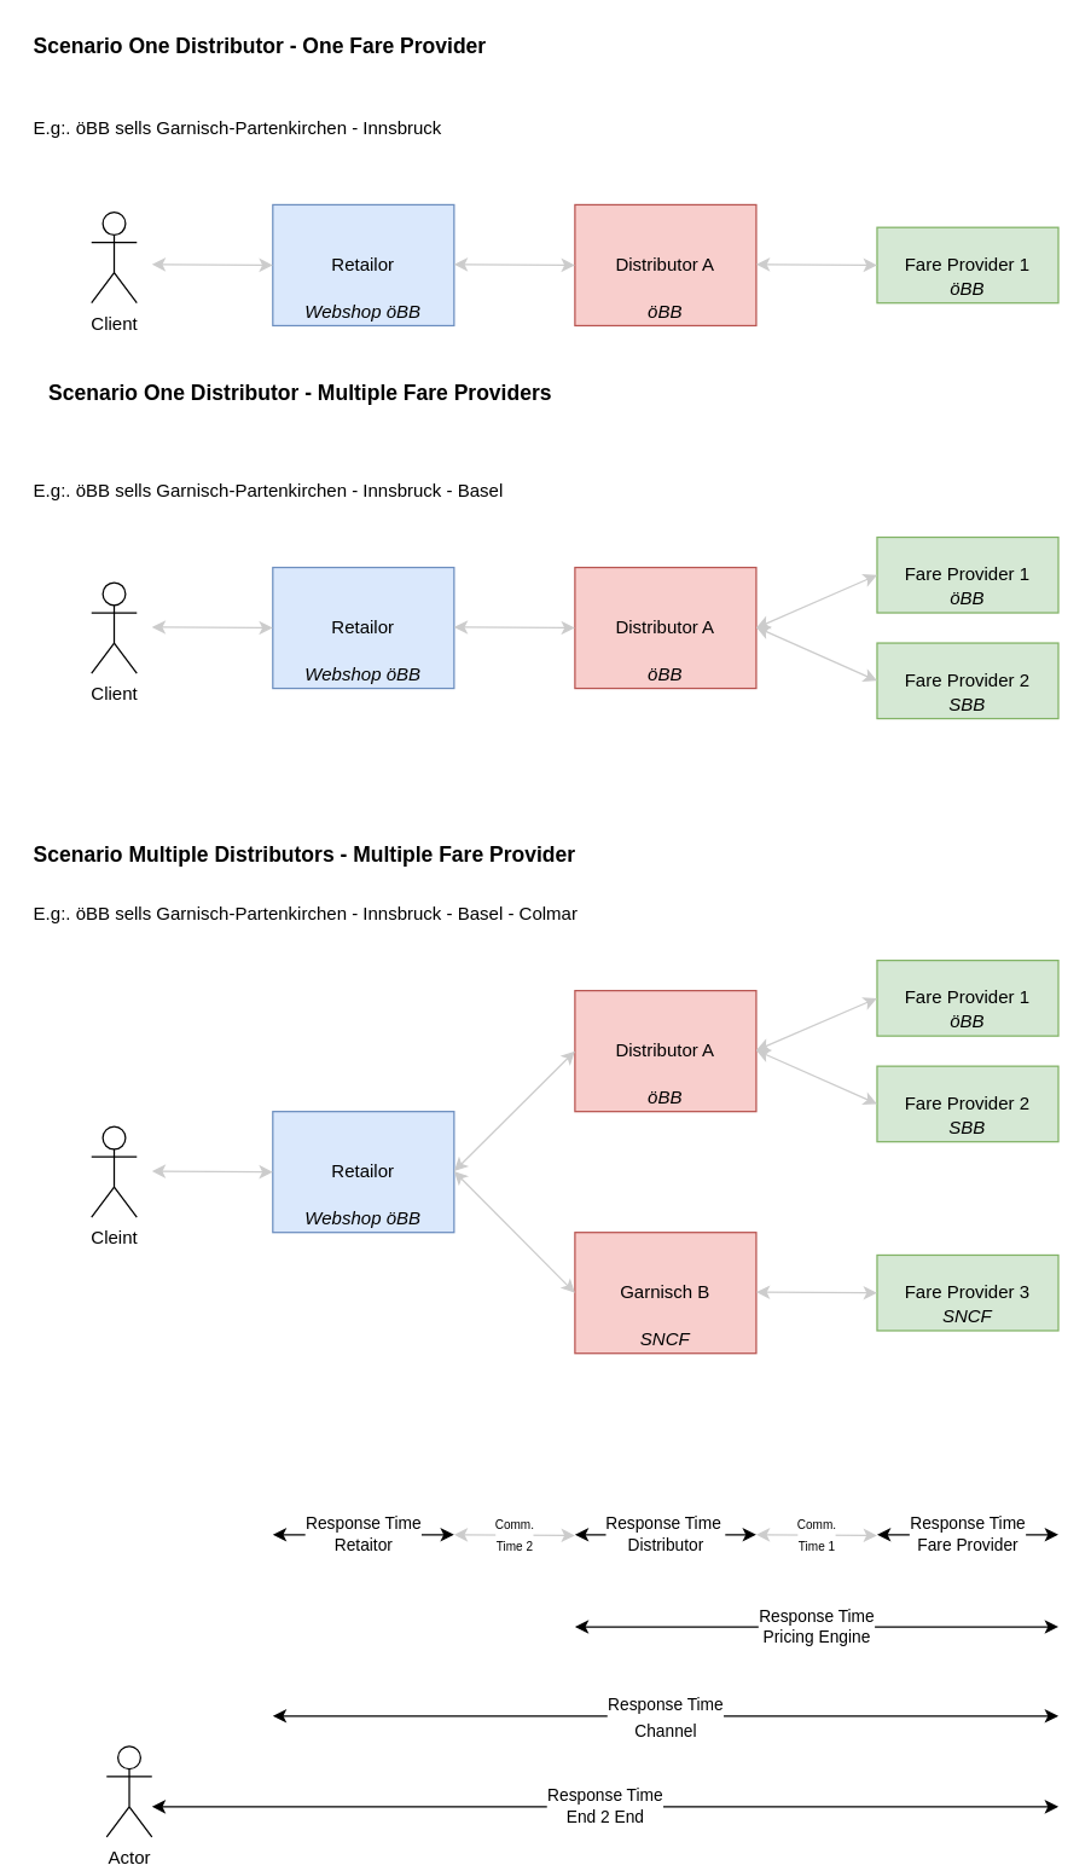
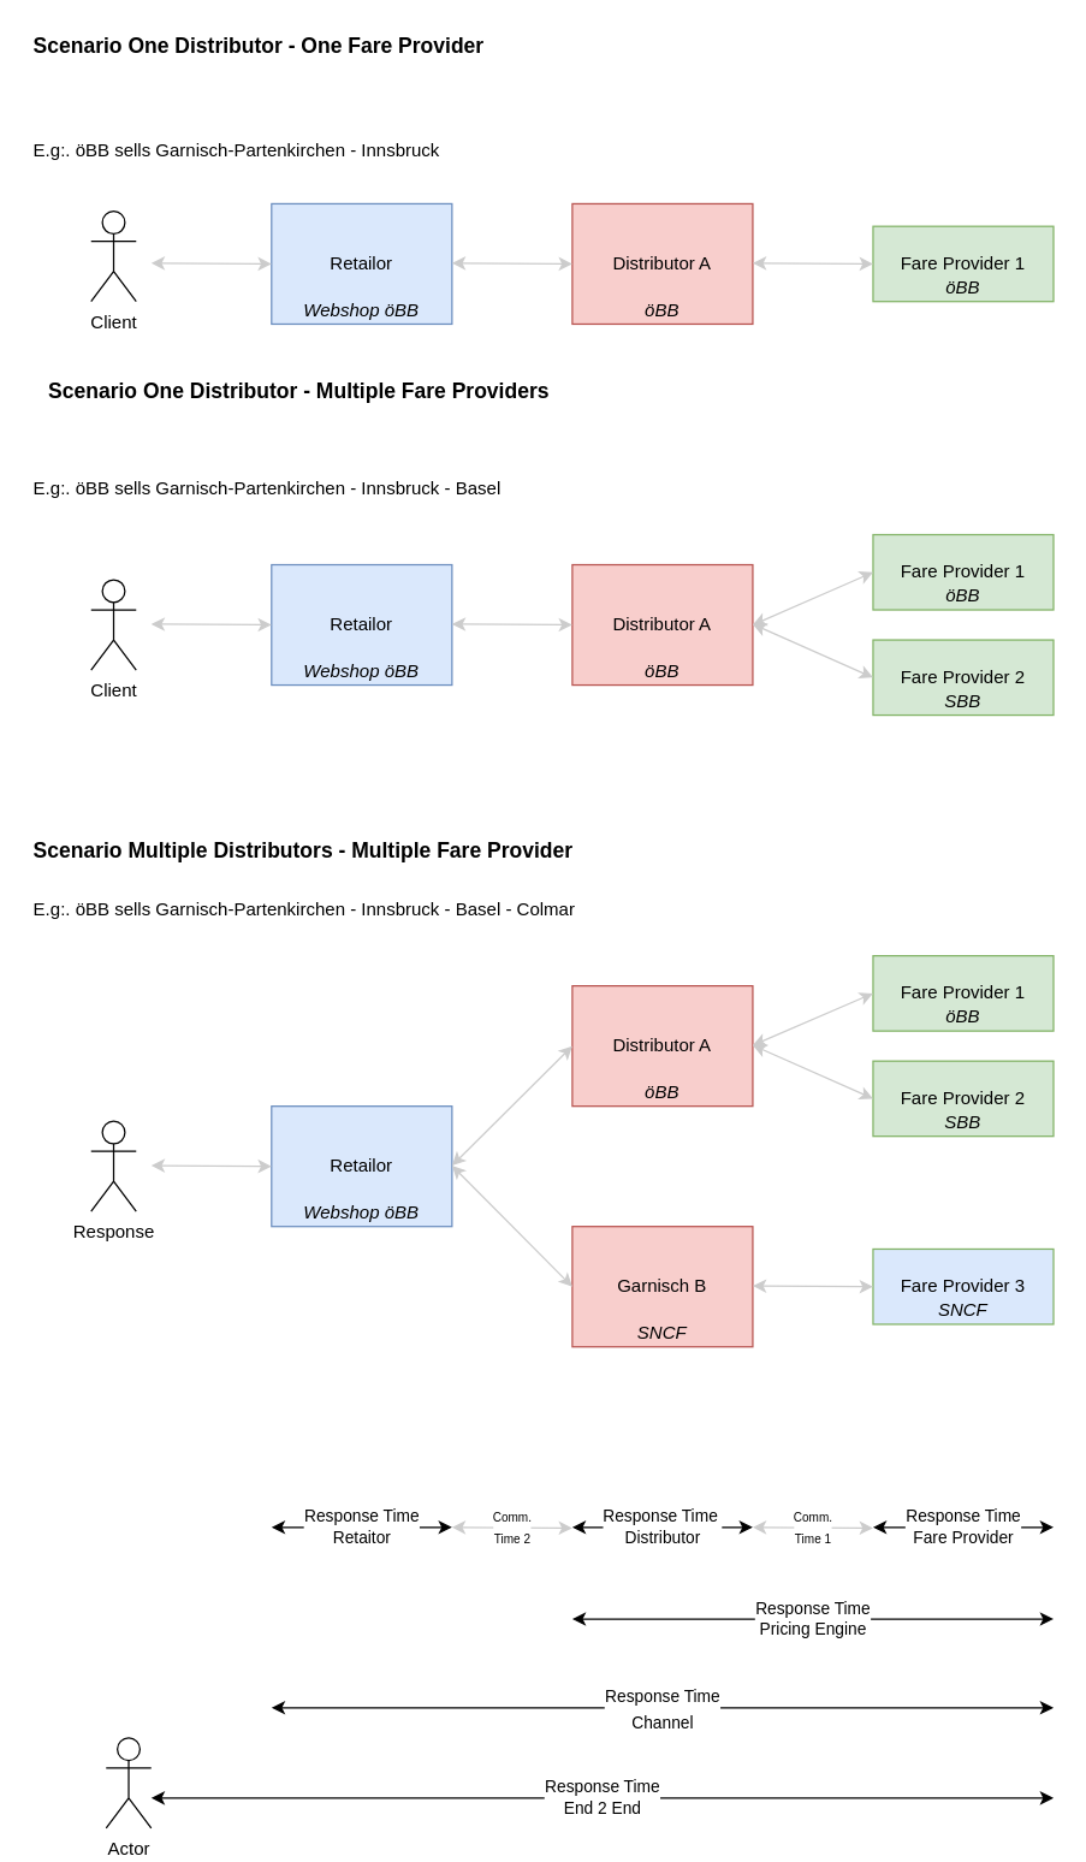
  <mxCell id="0" />
  <mxCell id="1" parent="0" />
  <mxCell id="2" value="Client" style="shape=umlActor;verticalLabelPosition=bottom;verticalAlign=top;html=1;outlineConnect=0;" parent="1" vertex="1"><mxGeometry x="60" y="140" width="30" height="60" as="geometry" /></mxCell>
  <mxCell id="3" value="Retailor" style="rounded=0;whiteSpace=wrap;html=1;fillColor=#dae8fc;strokeColor=#6c8ebf;" parent="1" vertex="1"><mxGeometry x="180" y="135" width="120" height="80" as="geometry" /></mxCell>
  <mxCell id="4" value="Distributor A" style="rounded=0;whiteSpace=wrap;html=1;fillColor=#f8cecc;strokeColor=#b85450;" parent="1" vertex="1"><mxGeometry x="380" y="135" width="120" height="80" as="geometry" /></mxCell>
  <mxCell id="5" value="&lt;font&gt;Fare Provider 1&lt;/font&gt;" style="rounded=0;whiteSpace=wrap;html=1;fillColor=#d5e8d4;strokeColor=#82b366;" parent="1" vertex="1"><mxGeometry x="580" y="150" width="120" height="50" as="geometry" /></mxCell>
  <mxCell id="6" value="Client" style="shape=umlActor;verticalLabelPosition=bottom;verticalAlign=top;html=1;outlineConnect=0;" parent="1" vertex="1"><mxGeometry x="60" y="385" width="30" height="60" as="geometry" /></mxCell>
  <mxCell id="7" value="Retailor" style="rounded=0;whiteSpace=wrap;html=1;fillColor=#dae8fc;strokeColor=#6c8ebf;" parent="1" vertex="1"><mxGeometry x="180" y="375" width="120" height="80" as="geometry" /></mxCell>
  <mxCell id="8" value="Distributor A" style="rounded=0;whiteSpace=wrap;html=1;fillColor=#f8cecc;strokeColor=#b85450;" parent="1" vertex="1"><mxGeometry x="380" y="375" width="120" height="80" as="geometry" /></mxCell>
  <mxCell id="9" value="Fare Provider 2" style="rounded=0;whiteSpace=wrap;html=1;strokeColor=#82b366;fillColor=#d5e8d4;" parent="1" vertex="1"><mxGeometry x="580" y="425" width="120" height="50" as="geometry" /></mxCell>
- <mxCell id="10" value="Cleint" style="shape=umlActor;verticalLabelPosition=bottom;verticalAlign=top;html=1;outlineConnect=0;" parent="1" vertex="1"><mxGeometry x="60" y="745" width="30" height="60" as="geometry" /></mxCell>
+ <mxCell id="10" value="Response" style="shape=umlActor;verticalLabelPosition=bottom;verticalAlign=top;html=1;outlineConnect=0;" parent="1" vertex="1"><mxGeometry x="60" y="745" width="30" height="60" as="geometry" /></mxCell>
  <mxCell id="11" value="Retailor" style="rounded=0;whiteSpace=wrap;html=1;fillColor=#dae8fc;strokeColor=#6c8ebf;" parent="1" vertex="1"><mxGeometry x="180" y="735" width="120" height="80" as="geometry" /></mxCell>
  <mxCell id="12" value="Distributor A" style="rounded=0;whiteSpace=wrap;html=1;strokeColor=#b85450;fillColor=#f8cecc;" parent="1" vertex="1"><mxGeometry x="380" y="655" width="120" height="80" as="geometry" /></mxCell>
  <mxCell id="13" value="&lt;font&gt;Fare Provider 1&lt;/font&gt;" style="rounded=0;whiteSpace=wrap;html=1;strokeColor=#82b366;fillColor=#d5e8d4;" parent="1" vertex="1"><mxGeometry x="580" y="635" width="120" height="50" as="geometry" /></mxCell>
  <mxCell id="14" value="Fare Provider 2" style="rounded=0;whiteSpace=wrap;html=1;strokeColor=#82b366;fillColor=#d5e8d4;" parent="1" vertex="1"><mxGeometry x="580" y="705" width="120" height="50" as="geometry" /></mxCell>
  <mxCell id="15" value="Garnisch B" style="rounded=0;whiteSpace=wrap;html=1;strokeColor=#b85450;fillColor=#f8cecc;" parent="1" vertex="1"><mxGeometry x="380" y="815" width="120" height="80" as="geometry" /></mxCell>
- <mxCell id="16" value="Fare Provider 3" style="rounded=0;whiteSpace=wrap;html=1;strokeColor=#82b366;fillColor=#d5e8d4;" parent="1" vertex="1"><mxGeometry x="580" y="830" width="120" height="50" as="geometry" /></mxCell>
+ <mxCell id="16" value="Fare Provider 3" style="rounded=0;whiteSpace=wrap;html=1;strokeColor=#82b366;fillColor=#dae8fc;" parent="1" vertex="1"><mxGeometry x="580" y="830" width="120" height="50" as="geometry" /></mxCell>
  <mxCell id="17" value="&lt;font&gt;Fare Provider 1&lt;/font&gt;" style="rounded=0;whiteSpace=wrap;html=1;fillColor=#d5e8d4;strokeColor=#82b366;" parent="1" vertex="1"><mxGeometry x="580" y="355" width="120" height="50" as="geometry" /></mxCell>
  <mxCell id="18" value="&lt;font color=&quot;#000000&quot;&gt;Response Time&lt;br&gt;Fare Provider&lt;br&gt;&lt;/font&gt;" style="endArrow=classic;startArrow=classic;html=1;fontColor=#007FFF;" parent="1" edge="1"><mxGeometry width="50" height="50" relative="1" as="geometry"><mxPoint x="580" y="1015" as="sourcePoint" /><mxPoint x="700" y="1015" as="targetPoint" /></mxGeometry></mxCell>
  <mxCell id="19" value="Response Time&amp;nbsp;&lt;br&gt;Distributor" style="endArrow=classic;startArrow=classic;html=1;" parent="1" edge="1"><mxGeometry width="50" height="50" relative="1" as="geometry"><mxPoint x="380" y="1015" as="sourcePoint" /><mxPoint x="500" y="1015" as="targetPoint" /></mxGeometry></mxCell>
  <mxCell id="20" value="Response Time&lt;br&gt;Retaitor" style="endArrow=classic;startArrow=classic;html=1;" parent="1" edge="1"><mxGeometry width="50" height="50" relative="1" as="geometry"><mxPoint x="180" y="1015" as="sourcePoint" /><mxPoint x="300" y="1015" as="targetPoint" /></mxGeometry></mxCell>
  <mxCell id="21" value="Response Time&lt;br&gt;Pricing Engine" style="endArrow=classic;startArrow=classic;html=1;" parent="1" edge="1"><mxGeometry width="50" height="50" relative="1" as="geometry"><mxPoint x="380" y="1076" as="sourcePoint" /><mxPoint x="700" y="1076" as="targetPoint" /></mxGeometry></mxCell>
  <mxCell id="22" value="&lt;font color=&quot;#000000&quot;&gt;Response Time &lt;br&gt;End 2 End&lt;/font&gt;" style="endArrow=classic;startArrow=classic;html=1;fontColor=#007FFF;" parent="1" edge="1"><mxGeometry width="50" height="50" relative="1" as="geometry"><mxPoint x="100" y="1195" as="sourcePoint" /><mxPoint x="700" y="1195" as="targetPoint" /></mxGeometry></mxCell>
  <mxCell id="23" value="Scenario One Distributor - One Fare Provider" style="text;html=1;strokeColor=none;fillColor=none;align=left;verticalAlign=middle;whiteSpace=wrap;rounded=0;fontColor=#000000;fontStyle=1;fontSize=14;" parent="1" vertex="1"><mxGeometry x="20" y="20" width="360" height="20" as="geometry" /></mxCell>
  <mxCell id="24" value="Scenario One Distributor - Multiple Fare Providers" style="text;html=1;strokeColor=none;fillColor=none;align=left;verticalAlign=middle;whiteSpace=wrap;rounded=0;fontColor=#000000;fontStyle=1;fontSize=14;" parent="1" vertex="1"><mxGeometry x="30" y="250" width="360" height="20" as="geometry" /></mxCell>
  <mxCell id="25" value="Scenario Multiple Distributors - Multiple Fare Provider" style="text;html=1;strokeColor=none;fillColor=none;align=left;verticalAlign=middle;whiteSpace=wrap;rounded=0;fontColor=#000000;fontStyle=1;fontSize=14;" parent="1" vertex="1"><mxGeometry x="20" y="555" width="400" height="20" as="geometry" /></mxCell>
- <mxCell id="26" value="E.g:. öBB sells Garnisch-Partenkirchen - Innsbruck" style="text;html=1;strokeColor=none;fillColor=none;align=left;verticalAlign=middle;whiteSpace=wrap;rounded=0;fontColor=#000000;" parent="1" vertex="1"><mxGeometry x="20" y="75" width="320" height="20" as="geometry" /></mxCell>
+ <mxCell id="26" value="E.g:. öBB sells Garnisch-Partenkirchen - Innsbruck" style="text;html=1;strokeColor=none;fillColor=none;align=left;verticalAlign=middle;whiteSpace=wrap;rounded=0;fontColor=#000000;" parent="1" vertex="1"><mxGeometry x="20" y="90" width="320" height="20" as="geometry" /></mxCell>
  <mxCell id="27" value="E.g:. öBB sells Garnisch-Partenkirchen - Innsbruck - Basel" style="text;html=1;strokeColor=none;fillColor=none;align=left;verticalAlign=middle;whiteSpace=wrap;rounded=0;fontColor=#000000;" parent="1" vertex="1"><mxGeometry x="20" y="315" width="320" height="20" as="geometry" /></mxCell>
  <mxCell id="28" value="E.g:. öBB sells Garnisch-Partenkirchen - Innsbruck - Basel - Colmar" style="text;html=1;strokeColor=none;fillColor=none;align=left;verticalAlign=middle;whiteSpace=wrap;rounded=0;fontColor=#000000;" parent="1" vertex="1"><mxGeometry x="20" y="595" width="370" height="20" as="geometry" /></mxCell>
  <mxCell id="29" value="&lt;font style=&quot;font-size: 12px&quot;&gt;Webshop öBB&lt;/font&gt;" style="text;html=1;strokeColor=none;fillColor=none;align=center;verticalAlign=middle;whiteSpace=wrap;rounded=0;fontSize=14;fontColor=#000000;fontStyle=2" parent="1" vertex="1"><mxGeometry x="195" y="195" width="90" height="20" as="geometry" /></mxCell>
  <mxCell id="30" value="&lt;font style=&quot;font-size: 12px&quot;&gt;Webshop öBB&lt;/font&gt;" style="text;html=1;strokeColor=none;fillColor=none;align=center;verticalAlign=middle;whiteSpace=wrap;rounded=0;fontSize=14;fontColor=#000000;fontStyle=2" parent="1" vertex="1"><mxGeometry x="195" y="435" width="90" height="20" as="geometry" /></mxCell>
  <mxCell id="31" value="&lt;font style=&quot;font-size: 12px&quot;&gt;Webshop öBB&lt;/font&gt;" style="text;html=1;strokeColor=none;fillColor=none;align=center;verticalAlign=middle;whiteSpace=wrap;rounded=0;fontSize=14;fontColor=#000000;fontStyle=2" parent="1" vertex="1"><mxGeometry x="195" y="795" width="90" height="20" as="geometry" /></mxCell>
  <mxCell id="32" value="&lt;i style=&quot;font-size: 12px&quot;&gt;öBB&lt;/i&gt;" style="text;html=1;strokeColor=none;fillColor=none;align=center;verticalAlign=middle;whiteSpace=wrap;rounded=0;fontSize=14;fontColor=#000000;" parent="1" vertex="1"><mxGeometry x="620" y="180" width="40" height="20" as="geometry" /></mxCell>
  <mxCell id="33" value="&lt;i style=&quot;font-size: 12px&quot;&gt;öBB&lt;/i&gt;" style="text;html=1;strokeColor=none;fillColor=none;align=center;verticalAlign=middle;whiteSpace=wrap;rounded=0;fontSize=14;fontColor=#000000;" parent="1" vertex="1"><mxGeometry x="620" y="385" width="40" height="20" as="geometry" /></mxCell>
  <mxCell id="34" value="&lt;i style=&quot;font-size: 12px&quot;&gt;öBB&lt;/i&gt;" style="text;html=1;strokeColor=none;fillColor=none;align=center;verticalAlign=middle;whiteSpace=wrap;rounded=0;fontSize=14;fontColor=#000000;" parent="1" vertex="1"><mxGeometry x="620" y="665" width="40" height="20" as="geometry" /></mxCell>
  <mxCell id="35" value="&lt;i style=&quot;font-size: 12px&quot;&gt;SBB&lt;/i&gt;" style="text;html=1;strokeColor=none;fillColor=none;align=center;verticalAlign=middle;whiteSpace=wrap;rounded=0;fontSize=14;fontColor=#000000;" parent="1" vertex="1"><mxGeometry x="620" y="455" width="40" height="20" as="geometry" /></mxCell>
  <mxCell id="36" value="&lt;i style=&quot;font-size: 12px&quot;&gt;SBB&lt;/i&gt;" style="text;html=1;strokeColor=none;fillColor=none;align=center;verticalAlign=middle;whiteSpace=wrap;rounded=0;fontSize=14;fontColor=#000000;" parent="1" vertex="1"><mxGeometry x="620" y="735" width="40" height="20" as="geometry" /></mxCell>
  <mxCell id="37" value="&lt;i style=&quot;font-size: 12px&quot;&gt;SNCF&lt;/i&gt;" style="text;html=1;strokeColor=none;fillColor=none;align=center;verticalAlign=middle;whiteSpace=wrap;rounded=0;fontSize=14;fontColor=#000000;" parent="1" vertex="1"><mxGeometry x="620" y="860" width="40" height="20" as="geometry" /></mxCell>
  <mxCell id="38" value="&lt;i style=&quot;font-size: 12px&quot;&gt;öBB&lt;/i&gt;" style="text;html=1;strokeColor=none;fillColor=none;align=center;verticalAlign=middle;whiteSpace=wrap;rounded=0;fontSize=14;fontColor=#000000;" parent="1" vertex="1"><mxGeometry x="420" y="195" width="40" height="20" as="geometry" /></mxCell>
  <mxCell id="39" value="&lt;i style=&quot;font-size: 12px&quot;&gt;öBB&lt;/i&gt;" style="text;html=1;strokeColor=none;fillColor=none;align=center;verticalAlign=middle;whiteSpace=wrap;rounded=0;fontSize=14;fontColor=#000000;" parent="1" vertex="1"><mxGeometry x="420" y="435" width="40" height="20" as="geometry" /></mxCell>
  <mxCell id="40" value="&lt;i style=&quot;font-size: 12px&quot;&gt;öBB&lt;/i&gt;" style="text;html=1;strokeColor=none;fillColor=none;align=center;verticalAlign=middle;whiteSpace=wrap;rounded=0;fontSize=14;fontColor=#000000;" parent="1" vertex="1"><mxGeometry x="420" y="715" width="40" height="20" as="geometry" /></mxCell>
  <mxCell id="41" value="&lt;i style=&quot;font-size: 12px&quot;&gt;SNCF&lt;/i&gt;" style="text;html=1;strokeColor=none;fillColor=none;align=center;verticalAlign=middle;whiteSpace=wrap;rounded=0;fontSize=14;fontColor=#000000;" parent="1" vertex="1"><mxGeometry x="420" y="875" width="40" height="20" as="geometry" /></mxCell>
  <mxCell id="42" value="&lt;font style=&quot;font-size: 11px&quot;&gt;Response Time&lt;br&gt;Channel&lt;/font&gt;" style="endArrow=classic;startArrow=classic;html=1;fontSize=14;fontColor=#000000;" parent="1" edge="1"><mxGeometry width="50" height="50" relative="1" as="geometry"><mxPoint x="180" y="1135" as="sourcePoint" /><mxPoint x="700" y="1135" as="targetPoint" /></mxGeometry></mxCell>
  <mxCell id="43" value="Actor" style="shape=umlActor;verticalLabelPosition=bottom;verticalAlign=top;html=1;outlineConnect=0;" parent="1" vertex="1"><mxGeometry x="70" y="1155" width="30" height="60" as="geometry" /></mxCell>
  <mxCell id="44" value="" style="endArrow=classic;startArrow=classic;html=1;strokeColor=#CCCCCC;entryX=0;entryY=0.5;entryDx=0;entryDy=0;" parent="1" target="4" edge="1"><mxGeometry width="50" height="50" relative="1" as="geometry"><mxPoint x="300" y="174.5" as="sourcePoint" /><mxPoint x="360" y="174.5" as="targetPoint" /></mxGeometry></mxCell>
  <mxCell id="45" value="" style="endArrow=classic;startArrow=classic;html=1;strokeColor=#CCCCCC;entryX=0;entryY=0.5;entryDx=0;entryDy=0;" parent="1" edge="1"><mxGeometry width="50" height="50" relative="1" as="geometry"><mxPoint x="300" y="414.5" as="sourcePoint" /><mxPoint x="380" y="415" as="targetPoint" /></mxGeometry></mxCell>
  <mxCell id="46" value="" style="endArrow=classic;startArrow=classic;html=1;strokeColor=#CCCCCC;entryX=0;entryY=0.5;entryDx=0;entryDy=0;" parent="1" edge="1"><mxGeometry width="50" height="50" relative="1" as="geometry"><mxPoint x="500" y="174.5" as="sourcePoint" /><mxPoint x="580" y="175" as="targetPoint" /></mxGeometry></mxCell>
  <mxCell id="47" value="" style="endArrow=classic;startArrow=classic;html=1;strokeColor=#CCCCCC;entryX=0;entryY=0.5;entryDx=0;entryDy=0;" parent="1" target="17" edge="1"><mxGeometry width="50" height="50" relative="1" as="geometry"><mxPoint x="500" y="415" as="sourcePoint" /><mxPoint x="580" y="395" as="targetPoint" /></mxGeometry></mxCell>
  <mxCell id="48" value="" style="endArrow=classic;startArrow=classic;html=1;strokeColor=#CCCCCC;entryX=0;entryY=0.5;entryDx=0;entryDy=0;" parent="1" target="9" edge="1"><mxGeometry width="50" height="50" relative="1" as="geometry"><mxPoint x="500" y="414.5" as="sourcePoint" /><mxPoint x="580" y="415" as="targetPoint" /></mxGeometry></mxCell>
  <mxCell id="49" value="" style="endArrow=classic;startArrow=classic;html=1;strokeColor=#CCCCCC;entryX=0;entryY=0.5;entryDx=0;entryDy=0;" parent="1" target="12" edge="1"><mxGeometry width="50" height="50" relative="1" as="geometry"><mxPoint x="300" y="774.5" as="sourcePoint" /><mxPoint x="380" y="775" as="targetPoint" /></mxGeometry></mxCell>
  <mxCell id="50" value="" style="endArrow=classic;startArrow=classic;html=1;strokeColor=#CCCCCC;entryX=0;entryY=0.5;entryDx=0;entryDy=0;" parent="1" target="13" edge="1"><mxGeometry width="50" height="50" relative="1" as="geometry"><mxPoint x="500" y="694.5" as="sourcePoint" /><mxPoint x="580" y="695" as="targetPoint" /></mxGeometry></mxCell>
  <mxCell id="51" value="" style="endArrow=classic;startArrow=classic;html=1;strokeColor=#CCCCCC;entryX=0;entryY=0.5;entryDx=0;entryDy=0;" parent="1" target="15" edge="1"><mxGeometry width="50" height="50" relative="1" as="geometry"><mxPoint x="300" y="774.5" as="sourcePoint" /><mxPoint x="380" y="775" as="targetPoint" /></mxGeometry></mxCell>
  <mxCell id="52" value="" style="endArrow=classic;startArrow=classic;html=1;strokeColor=#CCCCCC;entryX=0;entryY=0.5;entryDx=0;entryDy=0;" parent="1" target="14" edge="1"><mxGeometry width="50" height="50" relative="1" as="geometry"><mxPoint x="500" y="694.5" as="sourcePoint" /><mxPoint x="580" y="695" as="targetPoint" /></mxGeometry></mxCell>
  <mxCell id="53" value="" style="endArrow=classic;startArrow=classic;html=1;strokeColor=#CCCCCC;entryX=0;entryY=0.5;entryDx=0;entryDy=0;" parent="1" edge="1"><mxGeometry width="50" height="50" relative="1" as="geometry"><mxPoint x="100" y="174.5" as="sourcePoint" /><mxPoint x="180" y="175" as="targetPoint" /></mxGeometry></mxCell>
  <mxCell id="54" value="" style="endArrow=classic;startArrow=classic;html=1;strokeColor=#CCCCCC;entryX=0;entryY=0.5;entryDx=0;entryDy=0;" parent="1" edge="1"><mxGeometry width="50" height="50" relative="1" as="geometry"><mxPoint x="100" y="414.5" as="sourcePoint" /><mxPoint x="180" y="415" as="targetPoint" /></mxGeometry></mxCell>
  <mxCell id="55" value="" style="endArrow=classic;startArrow=classic;html=1;strokeColor=#CCCCCC;entryX=0;entryY=0.5;entryDx=0;entryDy=0;" parent="1" edge="1"><mxGeometry width="50" height="50" relative="1" as="geometry"><mxPoint x="100" y="774.5" as="sourcePoint" /><mxPoint x="180" y="775" as="targetPoint" /></mxGeometry></mxCell>
  <mxCell id="56" value="" style="endArrow=classic;startArrow=classic;html=1;strokeColor=#CCCCCC;entryX=0;entryY=0.5;entryDx=0;entryDy=0;" parent="1" edge="1"><mxGeometry width="50" height="50" relative="1" as="geometry"><mxPoint x="500" y="854.5" as="sourcePoint" /><mxPoint x="580" y="855" as="targetPoint" /></mxGeometry></mxCell>
  <mxCell id="57" value="&lt;font style=&quot;font-size: 8px&quot;&gt;Comm. &lt;br&gt;Time 1&lt;/font&gt;" style="endArrow=classic;startArrow=classic;html=1;strokeColor=#CCCCCC;entryX=0;entryY=0.5;entryDx=0;entryDy=0;" parent="1" edge="1"><mxGeometry width="50" height="50" relative="1" as="geometry"><mxPoint x="500" y="1015" as="sourcePoint" /><mxPoint x="580" y="1015.5" as="targetPoint" /></mxGeometry></mxCell>
  <mxCell id="58" value="&lt;font style=&quot;font-size: 8px&quot;&gt;Comm.&lt;br&gt;Time 2&lt;/font&gt;" style="endArrow=classic;startArrow=classic;html=1;strokeColor=#CCCCCC;entryX=0;entryY=0.5;entryDx=0;entryDy=0;" parent="1" edge="1"><mxGeometry width="50" height="50" relative="1" as="geometry"><mxPoint x="300" y="1015" as="sourcePoint" /><mxPoint x="380" y="1015.5" as="targetPoint" /></mxGeometry></mxCell>
